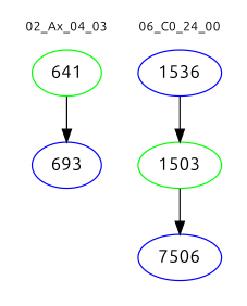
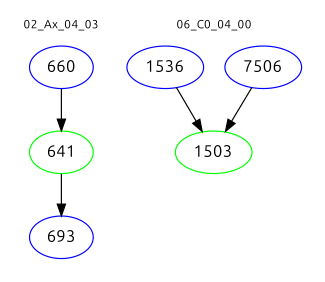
  digraph {
    fontname=Ubuntu
    node [color=blue fontname=Ubuntu]
    edge [color=black fontname=Ubuntu]
+   n1 [label=660]
    n2 [color=green label=641]
    n3 [label=693]
    n4 [label=7506]
    n5 [color=green label=1503]
    n6 [label=1536]
    subgraph cluster_1 {
      color=white
      fontsize=10
      label="02_Ax_04_03"
+     n1
      n2
      n3
    }
    subgraph cluster_2 {
      color=white
      fontsize=10
-     label="06_C0_24_00"
+     label="06_C0_04_00"
      n4
      n5
      n6
    }
+   n1 -> n2
    n2 -> n3
-   n5 -> n4
+   n4 -> n5
    n6 -> n5
  }
